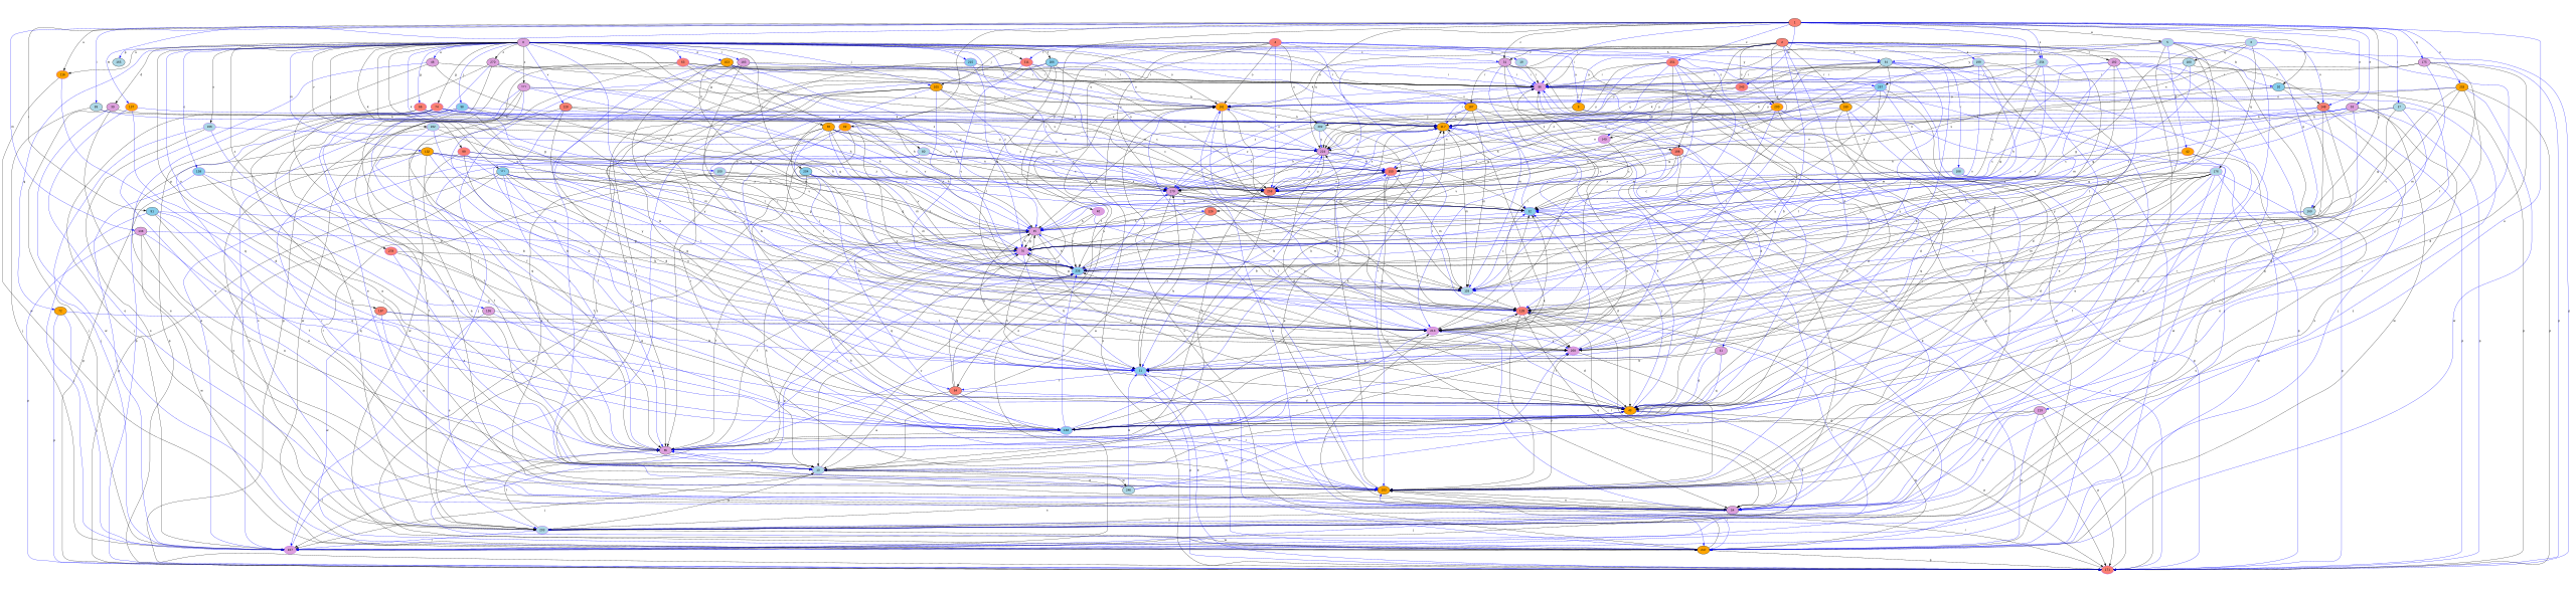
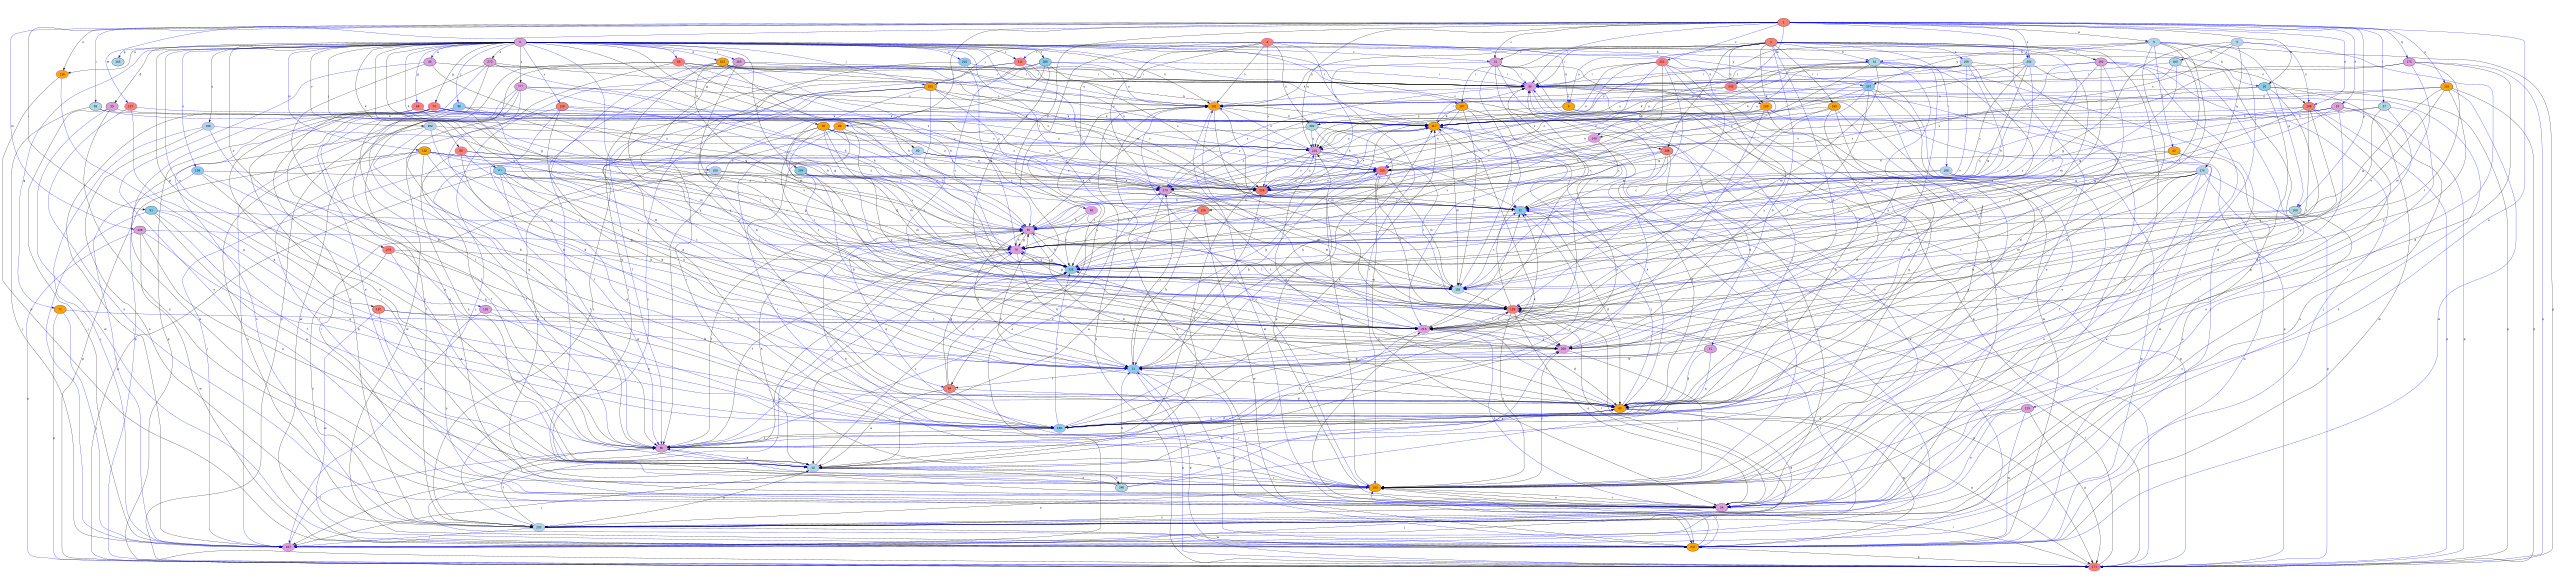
  strict digraph {
    fontname="Liberation Sans"
    node [color=black fillcolor=plum fontname="Liberation Sans" style=filled]
    edge [color=black fontname="Liberation Sans"]
-   19 [color=purple fillcolor=lightblue]
    0
    31
    39
    48
    63 [color=purple fillcolor=salmon]
    64 [fillcolor=salmon]
    66 [color=purple fillcolor=salmon]
    68 [fillcolor=orange]
    72 [fillcolor=orange]
    74 [color=purple fillcolor=salmon]
    76 [color=purple]
    80 [color=purple fillcolor=lightblue]
    98 [color=purple fillcolor=skyblue]
    99 [color=purple fillcolor=salmon]
    105 [fillcolor=orange]
    109 [color=purple fillcolor=lightblue]
    111 [fillcolor=skyblue]
    117 [fillcolor=orange]
    126 [fillcolor=salmon]
    132 [fillcolor=orange]
    148 [fillcolor=salmon]
    153 [fillcolor=orange]
    155
    158 [color=purple fillcolor=skyblue]
    161 [color=purple fillcolor=orange]
    165 [fillcolor=lightblue]
    167 [fillcolor=salmon]
    183
    187 [fillcolor=orange]
    196 [color=purple fillcolor=lightblue]
    198 [fillcolor=salmon]
    204 [fillcolor=skyblue]
    206 [fillcolor=skyblue]
    211 [color=purple fillcolor=salmon]
    215 [color=purple fillcolor=skyblue]
    216 [color=purple fillcolor=orange]
    228 [fillcolor=salmon]
    232 [color=purple fillcolor=lightblue]
    236 [color=purple fillcolor=skyblue]
    267 [color=purple fillcolor=skyblue]
    270
    271
    278 [color=purple fillcolor=salmon]
    279
    96 [color=purple]
    54
    139 [color=purple fillcolor=lightblue]
    193 [fillcolor=orange]
    10 [color=purple fillcolor=lightblue]
    171 [color=purple fillcolor=salmon]
    85
    107 [color=purple]
    247 [fillcolor=orange]
    43 [fillcolor=orange]
    65
    203 [color=purple fillcolor=lightblue]
    258 [fillcolor=salmon]
    224
    128 [color=purple fillcolor=salmon]
    213 [color=purple]
    182 [color=purple fillcolor=skyblue]
    268 [color=purple]
    32 [color=purple fillcolor=skyblue]
    150 [color=purple fillcolor=salmon]
    21 [color=purple fillcolor=skyblue]
    1 [fillcolor=salmon]
    5 [color=purple fillcolor=lightblue]
    20 [fillcolor=skyblue]
    40 [color=purple]
    53
    87 [fillcolor=lightblue]
    89 [fillcolor=lightblue]
    91 [fillcolor=skyblue]
    92 [color=purple fillcolor=orange]
-   137 [color=purple fillcolor=orange]
+   137 [color=purple fillcolor=salmon]
    138
    169 [fillcolor=lightblue]
    175
    219
    243 [color=purple fillcolor=salmon]
    251 [color=purple fillcolor=salmon]
    253 [fillcolor=orange]
    254 [color=purple fillcolor=lightblue]
    84 [fillcolor=lightblue]
-   42 [color=purple fillcolor=orange]
+   42 [fillcolor=orange]
    2 [fillcolor=salmon]
    9 [fillcolor=orange]
    41
    188 [color=purple fillcolor=lightblue]
    189 [fillcolor=orange]
    192
    199 [color=purple fillcolor=lightblue]
    200 [color=purple fillcolor=orange]
    149 [color=purple]
    202 [fillcolor=lightblue]
    3 [color=purple fillcolor=lightblue]
    176 [color=purple fillcolor=lightblue]
    180 [fillcolor=lightblue]
    4 [color=purple fillcolor=salmon]
    246 [fillcolor=lightblue]
-   19 -> 96 [label=i]
-   0 -> 19 [color=blue label=b]
    0 -> 31 [color=blue label=c]
    0 -> 39 [label=d]
    0 -> 48 [color=blue label=e]
    0 -> 63 [color=blue label=f]
    0 -> 64 [color=blue label=f]
    0 -> 66 [color=blue label=g]
    0 -> 68 [label=g]
    0 -> 72 [color=blue label=g]
    0 -> 74 [label=g]
    0 -> 76 [label=g]
    0 -> 80 [label=h]
    0 -> 98 [color=blue label=j]
    0 -> 99 [label=j]
    0 -> 105 [color=blue label=j]
    0 -> 109 [color=blue label=k]
    0 -> 111 [label=k]
    0 -> 117 [color=blue label=k]
    0 -> 126 [color=blue label=l]
    0 -> 132 [color=blue label=m]
    0 -> 148 [label=n]
    0 -> 153 [color=blue label=o]
    0 -> 155 [color=blue label=o]
    0 -> 158 [color=blue label=o]
    0 -> 161 [label=o]
    0 -> 165 [color=blue label=p]
    0 -> 167 [label=p]
    0 -> 183 [color=blue label=r]
    0 -> 187 [color=blue label=r]
    0 -> 196 [label=s]
    0 -> 198 [label=s]
    0 -> 204 [label=t]
    0 -> 206 [label=t]
    0 -> 211 [label=t]
    0 -> 215 [color=blue label=u]
    0 -> 216 [label=u]
    0 -> 228 [color=blue label=v]
    0 -> 232 [label=v]
    0 -> 236 [label=v]
    0 -> 267 [color=blue label=y]
    0 -> 270 [label=z]
    0 -> 271 [label=z]
    0 -> 278 [label=z]
    0 -> 279 [color=blue label=z]
    31 -> 96 [color=blue label=i]
    31 -> 54 [color=blue label=e]
    31 -> 139 [color=blue label=m]
    31 -> 193 [label=r]
    31 -> 10 [label=a]
    31 -> 171 [label=p]
    31 -> 85 [color=blue label=h]
    39 -> 117 [label=k]
    39 -> 54 [label=e]
    39 -> 107 [label=j]
    39 -> 247 [color=blue label=w]
    48 -> 76 [label=g]
    48 -> 96 [label=i]
    48 -> 54 [color=blue label=e]
    48 -> 43 [label=d]
    63 -> 161 [label=o]
    63 -> 279 [color=blue label=z]
    63 -> 96 [label=i]
    63 -> 171 [label=p]
    63 -> 85 [label=h]
    63 -> 65 [label=f]
    63 -> 203 [label=s]
    64 -> 76 [label=g]
    64 -> 236 [label=v]
    64 -> 193 [color=blue label=r]
    64 -> 10 [label=a]
    64 -> 43 [color=blue label=d]
    66 -> 117 [color=blue label=k]
    66 -> 10 [label=a]
    66 -> 85 [label=h]
    66 -> 107 [label=j]
    66 -> 258 [label=x]
    68 -> 236 [label=v]
    68 -> 279 [label=z]
    68 -> 54 [label=e]
    68 -> 139 [color=blue label=m]
    68 -> 85 [color=blue label=h]
    68 -> 258 [color=blue label=x]
    68 -> 224 [label=u]
    68 -> 128 [color=blue label=l]
    68 -> 213 [label=t]
    72 -> 171 [color=blue label=p]
    72 -> 107 [color=blue label=j]
    72 -> 213 [color=blue label=t]
    74 -> 117 [color=blue label=k]
    74 -> 193 [label=r]
    74 -> 171 [color=blue label=p]
    74 -> 65 [label=f]
    74 -> 182 [color=blue label=q]
    74 -> 268 [label=y]
    74 -> 32 [color=blue label=c]
    74 -> 150 [color=blue label=n]
    76 -> 236 [label=v]
    76 -> 85 [label=h]
    76 -> 107 [label=j]
    76 -> 65 [label=f]
    76 -> 21 [color=blue label=b]
    80 -> 107 [color=blue label=j]
    80 -> 65 [color=blue label=f]
    80 -> 258 [color=blue label=x]
    80 -> 32 [label=c]
    80 -> 150 [color=blue label=n]
    98 -> 117 [color=blue label=k]
    98 -> 236 [label=v]
    98 -> 139 [color=blue label=m]
    98 -> 10 [color=blue label=a]
    98 -> 171 [label=p]
    98 -> 203 [color=blue label=s]
    99 -> 279 [label=z]
    99 -> 65 [label=f]
    99 -> 213 [color=blue label=t]
    99 -> 150 [color=blue label=n]
    99 -> 21 [label=b]
    105 -> 161 [label=o]
    105 -> 279 [color=blue label=z]
    105 -> 193 [label=r]
-   105 -> 65 [label=f]
+   105 -> 65 [color=blue label=f]
    105 -> 203 [label=s]
    105 -> 213 [color=blue label=t]
    105 -> 32 [label=c]
    105 -> 21 [color=blue label=b]
    109 -> 76 [label=g]
    109 -> 193 [label=r]
    109 -> 258 [label=x]
    111 -> 76 [label=g]
    111 -> 236 [color=blue label=v]
    111 -> 171 [label=p]
    111 -> 65 [color=blue label=f]
-   111 -> 203 [label=s]
+   278 -> 203 [label=s]
    111 -> 258 [label=x]
    111 -> 128 [color=blue label=l]
    111 -> 182 [color=blue label=q]
    111 -> 268 [label=n]
    117 -> 96 [color=blue label=i]
    117 -> 139 [label=m]
    117 -> 107 [color=blue label=j]
    117 -> 258 [color=blue label=x]
    117 -> 224 [color=blue label=u]
    126 -> 236 [color=blue label=v]
    126 -> 139 [label=m]
    126 -> 85 [label=h]
    126 -> 21 [label=b]
    132 -> 236 [color=blue label=v]
    132 -> 279 [color=blue label=z]
    132 -> 193 [color=blue label=r]
    132 -> 10 [label=a]
    132 -> 171 [label=p]
    132 -> 203 [label=s]
    132 -> 32 [color=blue label=c]
    132 -> 150 [label=n]
    132 -> 21 [color=blue label=b]
    148 -> 76 [label=g]
    148 -> 117 [color=blue label=k]
    148 -> 193 [label=r]
    148 -> 171 [color=blue label=p]
    148 -> 128 [label=l]
    148 -> 213 [label=t]
    148 -> 32 [color=blue label=c]
    153 -> 236 [label=v]
    153 -> 96 [label=i]
    153 -> 139 [label=m]
    153 -> 85 [color=blue label=h]
    153 -> 224 [color=blue label=u]
    153 -> 268 [label=y]
    153 -> 32 [label=c]
    153 -> 21 [color=blue label=b]
    155 -> 54 [color=blue label=e]
    155 -> 213 [color=blue label=t]
    155 -> 182 [color=blue label=q]
    158 -> 107 [color=blue label=j]
    158 -> 65 [label=f]
    158 -> 258 [label=x]
    158 -> 182 [color=blue label=q]
    161 -> 117 [label=k]
    161 -> 139 [label=m]
    161 -> 193 [color=blue label=r]
    161 -> 247 [color=blue label=w]
    161 -> 268 [label=y]
    167 -> 10 [color=blue label=a]
    167 -> 247 [color=blue label=w]
    167 -> 213 [label=t]
    167 -> 21 [color=blue label=b]
    183 -> 96 [label=i]
    183 -> 107 [color=blue label=j]
    183 -> 213 [label=t]
    183 -> 268 [label=y]
    183 -> 150 [color=blue label=n]
    187 -> 117 [color=blue label=k]
    187 -> 279 [color=blue label=z]
    187 -> 139 [label=m]
    187 -> 213 [label=t]
    187 -> 32 [color=blue label=c]
    187 -> 150 [color=blue label=n]
    196 -> 107 [color=blue label=j]
    196 -> 203 [label=s]
    196 -> 224 [color=blue label=u]
    196 -> 21 [color=blue label=b]
    198 -> 54 [label=e]
    198 -> 193 [color=blue label=r]
    198 -> 171 [color=blue label=p]
    198 -> 43 [label=d]
    198 -> 258 [label=x]
    198 -> 213 [color=blue label=t]
    198 -> 150 [color=blue label=n]
    204 -> 279 [color=blue label=z]
    204 -> 139 [label=m]
-   204 -> 247 [label=w]
+   126 -> 247 [label=w]
    204 -> 128 [color=blue label=l]
    204 -> 21 [color=blue label=b]
    206 -> 161 [color=blue label=o]
    206 -> 96 [color=blue label=i]
    206 -> 193 [label=r]
    206 -> 203 [color=blue label=s]
    206 -> 258 [label=x]
    206 -> 128 [label=l]
    206 -> 213 [label=t]
    211 -> 117 [label=k]
    211 -> 161 [color=blue label=o]
    211 -> 236 [color=blue label=v]
    211 -> 96 [color=blue label=i]
    211 -> 193 [color=blue label=r]
    211 -> 182 [label=q]
    215 -> 76 [color=blue label=g]
    215 -> 96 [label=i]
    215 -> 213 [label=t]
    216 -> 247 [label=w]
    216 -> 182 [color=blue label=q]
-   228 -> 117 [label=k]
+   228 -> 117 [color=blue label=k]
    228 -> 279 [label=z]
    228 -> 247 [label=w]
    228 -> 43 [label=d]
    228 -> 65 [color=blue label=f]
    232 -> 54 [label=e]
    232 -> 85 [label=h]
    232 -> 224 [label=u]
    232 -> 128 [color=blue label=l]
    232 -> 21 [color=blue label=b]
    236 -> 76 [color=blue label=g]
    236 -> 117 [label=k]
    236 -> 139 [color=blue label=m]
    236 -> 85 [color=blue label=h]
    267 -> 117 [label=k]
    267 -> 161 [color=blue label=o]
    267 -> 193 [label=r]
    267 -> 43 [color=blue label=d]
    267 -> 128 [color=blue label=l]
    267 -> 213 [label=t]
    270 -> 96 [label=i]
    270 -> 54 [color=blue label=e]
    270 -> 85 [color=blue label=h]
    270 -> 65 [label=f]
    270 -> 203 [label=s]
    270 -> 258 [label=x]
    271 -> 76 [color=blue label=g]
    271 -> 161 [label=o]
    271 -> 54 [label=e]
    271 -> 85 [color=blue label=h]
    271 -> 107 [color=blue label=j]
    271 -> 247 [label=w]
    271 -> 43 [color=blue label=d]
    278 -> 236 [label=v]
    278 -> 10 [color=blue label=a]
    278 -> 182 [label=q]
    279 -> 117 [color=blue label=k]
    279 -> 139 [label=m]
    279 -> 10 [label=a]
    279 -> 268 [label=y]
    279 -> 32 [label=c]
    96 -> 161 [color=blue label=o]
    96 -> 279 [color=blue label=z]
    96 -> 171 [color=blue label=p]
    96 -> 247 [label=w]
    96 -> 43 [color=blue label=d]
    96 -> 203 [label=s]
    54 -> 193 [label=r]
    54 -> 107 [color=blue label=j]
    54 -> 203 [label=s]
    54 -> 128 [label=l]
    139 -> 76 [label=g]
    139 -> 128 [label=l]
    139 -> 32 [color=blue label=c]
    193 -> 54 [label=e]
    193 -> 85 [color=blue label=h]
    193 -> 203 [label=s]
    193 -> 224 [label=u]
    193 -> 268 [label=y]
    10 -> 117 [label=k]
    10 -> 236 [label=v]
    10 -> 193 [color=blue label=r]
    10 -> 85 [label=h]
    10 -> 107 [label=j]
    10 -> 43 [label=d]
    10 -> 246 [label=w]
    171 -> 161 [label=o]
    171 -> 193 [label=r]
    171 -> 128 [label=l]
    171 -> 32 [color=blue label=c]
    171 -> 21 [color=blue label=b]
    85 -> 76 [label=g]
    85 -> 43 [label=d]
    85 -> 65 [label=f]
    85 -> 128 [label=l]
    85 -> 182 [color=blue label=q]
    85 -> 21 [label=b]
    107 -> 161 [label=o]
    107 -> 65 [color=blue label=f]
    107 -> 128 [color=blue label=l]
    247 -> 76 [color=blue label=g]
    247 -> 117 [color=blue label=k]
    247 -> 161 [label=o]
    247 -> 193 [color=blue label=r]
    247 -> 171 [label=p]
    247 -> 213 [label=t]
    247 -> 21 [color=blue label=b]
    43 -> 117 [color=blue label=k]
    43 -> 236 [label=v]
    43 -> 171 [label=p]
    43 -> 85 [label=h]
    43 -> 247 [label=w]
    43 -> 213 [color=blue label=t]
    43 -> 182 [color=blue label=q]
    43 -> 32 [color=blue label=c]
    65 -> 236 [color=blue label=v]
    65 -> 279 [color=blue label=z]
    65 -> 10 [color=blue label=a]
    65 -> 32 [color=blue label=c]
    203 -> 10 [label=a]
    203 -> 107 [color=blue label=j]
    203 -> 247 [label=w]
    203 -> 43 [color=blue label=d]
    203 -> 65 [label=f]
    258 -> 236 [label=v]
    258 -> 65 [label=f]
    258 -> 224 [color=blue label=u]
    258 -> 150 [label=n]
    224 -> 161 [color=blue label=o]
    224 -> 10 [label=a]
    224 -> 43 [label=d]
    224 -> 258 [color=blue label=x]
    224 -> 128 [color=blue label=l]
    224 -> 32 [label=c]
    224 -> 150 [color=blue label=n]
    128 -> 96 [label=i]
    128 -> 54 [label=e]
    128 -> 193 [label=r]
    128 -> 171 [label=p]
    128 -> 107 [label=j]
    128 -> 213 [color=blue label=t]
    213 -> 161 [color=blue label=o]
    213 -> 54 [color=blue label=e]
    213 -> 43 [label=d]
    213 -> 65 [color=blue label=f]
    213 -> 128 [label=l]
    213 -> 268 [color=blue label=y]
    213 -> 32 [label=c]
    182 -> 117 [label=k]
    182 -> 236 [color=blue label=v]
    182 -> 96 [color=blue label=i]
    182 -> 43 [color=blue label=d]
    182 -> 65 [label=f]
    182 -> 32 [label=c]
    182 -> 150 [color=blue label=n]
    268 -> 96 [color=blue label=i]
    268 -> 193 [label=r]
    268 -> 21 [color=blue label=b]
    32 -> 85 [color=blue label=h]
    32 -> 43 [label=d]
    150 -> 279 [label=z]
    150 -> 54 [label=e]
    150 -> 139 [label=m]
    150 -> 85 [color=blue label=h]
    150 -> 258 [color=blue label=x]
    150 -> 128 [label=l]
    150 -> 21 [color=blue label=b]
    21 -> 64 [color=blue label=f]
    21 -> 117 [label=k]
    21 -> 279 [label=z]
    21 -> 96 [label=i]
    21 -> 171 [color=blue label=p]
    21 -> 247 [color=blue label=w]
    1 -> 31 [label=c]
    1 -> 148 [color=blue label=n]
    1 -> 216 [label=u]
    1 -> 96 [color=blue label=i]
    1 -> 54 [color=blue label=e]
    1 -> 224 [label=u]
    1 -> 5 [label=a]
    1 -> 20 [label=b]
    1 -> 40 [label=d]
    1 -> 53 [color=blue label=e]
    1 -> 87 [color=blue label=i]
    1 -> 89 [color=blue label=i]
    1 -> 91 [label=i]
    1 -> 92 [label=i]
    1 -> 137 [color=blue label=m]
    1 -> 138 [color=blue label=m]
-   1 -> 169 [label=p]
+   1 -> 169 [color=blue label=p]
    1 -> 175 [color=blue label=q]
    1 -> 219 [color=blue label=u]
    1 -> 243 [color=blue label=w]
    1 -> 251 [color=blue label=x]
    1 -> 253 [color=blue label=x]
    1 -> 254 [color=blue label=x]
    5 -> 236 [label=v]
    5 -> 267 [label=y]
    5 -> 193 [color=blue label=r]
-   5 -> 171 [color=blue label=p]
+   5 -> 171 [label=p]
    5 -> 224 [label=u]
    5 -> 213 [label=t]
    5 -> 182 [label=q]
    5 -> 169 [color=blue label=p]
    5 -> 84 [color=blue label=h]
    5 -> 42 [color=blue label=d]
    20 -> 161 [color=blue label=o]
    20 -> 171 [label=p]
    20 -> 247 [label=w]
    20 -> 258 [label=x]
    20 -> 268 [label=y]
    40 -> 236 [label=v]
    40 -> 85 [label=h]
    40 -> 213 [color=blue label=t]
    53 -> 76 [color=blue label=g]
    53 -> 117 [color=blue label=k]
    53 -> 171 [color=blue label=p]
    53 -> 43 [color=blue label=d]
    53 -> 203 [label=s]
    53 -> 32 [color=blue label=c]
    53 -> 150 [color=blue label=n]
    87 -> 117 [label=k]
    87 -> 54 [color=blue label=e]
    87 -> 182 [color=blue label=q]
    87 -> 268 [label=y]
    87 -> 32 [color=blue label=c]
    89 -> 117 [label=k]
    89 -> 107 [label=j]
    89 -> 258 [color=blue label=x]
    91 -> 10 [label=a]
    91 -> 85 [color=blue label=h]
    91 -> 107 [color=blue label=j]
    91 -> 65 [color=blue label=f]
    91 -> 182 [color=blue label=q]
    92 -> 193 [color=blue label=r]
    92 -> 65 [label=f]
    92 -> 224 [color=blue label=u]
    92 -> 182 [label=q]
    92 -> 268 [label=y]
    137 -> 117 [color=blue label=k]
    137 -> 54 [color=blue label=e]
    137 -> 43 [color=blue label=d]
    138 -> 76 [color=blue label=g]
    138 -> 10 [label=a]
    138 -> 171 [color=blue label=p]
    138 -> 247 [label=w]
    138 -> 182 [color=blue label=q]
    169 -> 139 [color=blue label=m]
    169 -> 85 [color=blue label=h]
    169 -> 203 [label=s]
    175 -> 96 [label=i]
    175 -> 139 [color=blue label=m]
    175 -> 171 [color=blue label=p]
    175 -> 43 [label=d]
    175 -> 258 [label=x]
    175 -> 128 [label=l]
    219 -> 54 [color=blue label=e]
    219 -> 193 [label=r]
    219 -> 171 [label=p]
    219 -> 247 [color=blue label=w]
    219 -> 182 [label=q]
    243 -> 117 [label=k]
    243 -> 161 [label=o]
    243 -> 203 [color=blue label=s]
    251 -> 76 [label=g]
    251 -> 279 [color=blue label=z]
    251 -> 96 [label=i]
    251 -> 54 [color=blue label=e]
    251 -> 139 [color=blue label=m]
    251 -> 85 [color=blue label=h]
    251 -> 224 [label=u]
    251 -> 128 [color=blue label=l]
    251 -> 268 [label=y]
    253 -> 76 [label=g]
    253 -> 161 [color=blue label=o]
    253 -> 236 [label=v]
    253 -> 171 [label=p]
    253 -> 247 [color=blue label=w]
    253 -> 268 [label=y]
    253 -> 150 [label=n]
    254 -> 76 [label=g]
    254 -> 236 [color=blue label=v]
    254 -> 96 [label=i]
    254 -> 224 [label=u]
    254 -> 213 [label=t]
    254 -> 32 [label=c]
    84 -> 76 [label=g]
    84 -> 96 [color=blue label=i]
    84 -> 139 [label=m]
    84 -> 107 [color=blue label=j]
    84 -> 203 [color=blue label=s]
    84 -> 258 [label=x]
    84 -> 224 [label=u]
    84 -> 268 [color=blue label=y]
    84 -> 21 [color=blue label=b]
    42 -> 236 [label=v]
    42 -> 65 [color=blue label=f]
    42 -> 203 [label=s]
    42 -> 150 [label=n]
    2 -> 31 [label=c]
    2 -> 126 [label=l]
    2 -> 161 [label=o]
    2 -> 187 [label=r]
    2 -> 198 [label=s]
    2 -> 96 [label=i]
    2 -> 54 [label=e]
    2 -> 139 [color=blue label=m]
    2 -> 21 [color=blue label=b]
    2 -> 20 [color=blue label=b]
    2 -> 254 [color=blue label=x]
    2 -> 84 [color=blue label=h]
    2 -> 9 [color=blue label=a]
    2 -> 41 [color=blue label=d]
    2 -> 188 [color=blue label=r]
    2 -> 189 [label=r]
    2 -> 192 [label=r]
    2 -> 199 [color=blue label=s]
    2 -> 200 [label=s]
    9 -> 182 [label=q]
    9 -> 149 [color=blue label=n]
    9 -> 202 [label=s]
    41 -> 43 [color=blue label=d]
    41 -> 182 [color=blue label=q]
    41 -> 21 [label=b]
    188 -> 54 [color=blue label=e]
    188 -> 247 [color=blue label=w]
    188 -> 258 [color=blue label=x]
    188 -> 32 [label=c]
    189 -> 117 [color=blue label=k]
    189 -> 139 [label=m]
    189 -> 10 [color=blue label=a]
    189 -> 43 [label=d]
    189 -> 182 [label=q]
    189 -> 150 [label=n]
    192 -> 236 [color=blue label=v]
    192 -> 96 [color=blue label=i]
    192 -> 54 [color=blue label=e]
    192 -> 85 [color=blue label=h]
    192 -> 107 [color=blue label=j]
    192 -> 203 [color=blue label=s]
    192 -> 213 [label=t]
    192 -> 268 [color=blue label=y]
    199 -> 236 [color=blue label=v]
    199 -> 279 [label=z]
    199 -> 96 [label=i]
    199 -> 139 [color=blue label=m]
    199 -> 43 [label=d]
    199 -> 258 [color=blue label=x]
    199 -> 224 [label=u]
    199 -> 128 [label=l]
    200 -> 117 [label=k]
    200 -> 236 [label=v]
    200 -> 193 [label=r]
    200 -> 247 [color=blue label=w]
    200 -> 21 [color=blue label=b]
    149 -> 258 [color=blue label=x]
    149 -> 32 [label=c]
    202 -> 279 [color=blue label=z]
    202 -> 54 [label=e]
    202 -> 85 [label=h]
    202 -> 224 [color=blue label=u]
    202 -> 21 [color=blue label=b]
    3 -> 76 [label=g]
    3 -> 148 [color=blue label=n]
    3 -> 193 [color=blue label=r]
    3 -> 149 [label=n]
    3 -> 176 [label=q]
    3 -> 180 [label=q]
    176 -> 236 [label=v]
    176 -> 279 [label=z]
    176 -> 54 [color=blue label=e]
    176 -> 171 [color=blue label=p]
    176 -> 247 [color=blue label=w]
-   176 -> 43 [label=d]
+   20 -> 43 [label=d]
    176 -> 65 [color=blue label=f]
    176 -> 128 [label=l]
    176 -> 213 [label=t]
    176 -> 268 [label=y]
    176 -> 21 [label=b]
    180 -> 76 [color=blue label=g]
    180 -> 117 [color=blue label=k]
    180 -> 96 [color=blue label=i]
    180 -> 193 [label=r]
    4 -> 64 [label=f]
    4 -> 105 [label=j]
    4 -> 161 [label=o]
    4 -> 211 [color=blue label=t]
    4 -> 193 [color=blue label=r]
    4 -> 10 [label=a]
    4 -> 258 [color=blue label=x]
    4 -> 128 [label=l]
    4 -> 84 [color=blue label=h]
    4 -> 9 [color=blue label=a]
    4 -> 200 [color=blue label=s]
    4 -> 202 [label=s]
    246 -> 96 [color=blue label=i]
    246 -> 10 [label=a]
    246 -> 65 [color=blue label=f]
    246 -> 268 [color=blue label=y]
    246 -> 21 [color=blue label=b]
  }
